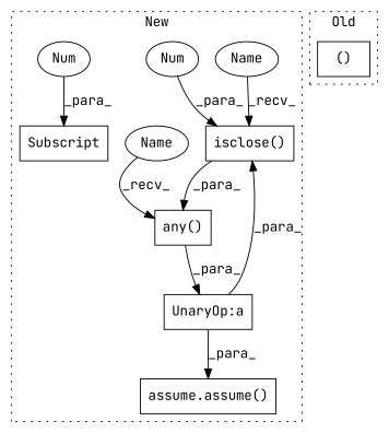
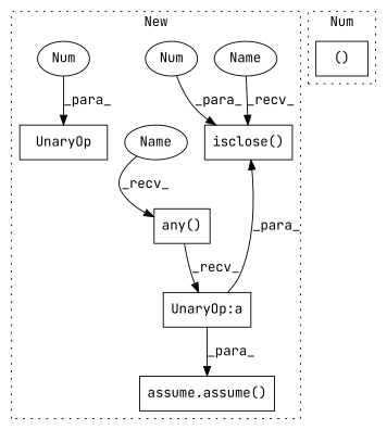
  digraph {
    fontname="JetBrains Mono"
    node [a=75 fontname="JetBrains Mono" l="7,1" shape=box]
    edge [fontname="JetBrains Mono"]
    n1 [l="11,1" label="isclose()" s="4446,4467"]
    n2 [a=61 l=34 label="UnaryOp:a" s=4435]
    n3 [label="any()" s="4439,4468"]
-   n4 [a=63 l="5,0" label=Subscript s="4457,0"]
+   n4 [a=63 l="5,0" label=UnaryOp s="4457,0"]
    n5 [label="assume.assume()" s="4428,4469"]
    n6 [a=76 l=3 label=Num s=4464 shape=ellipse]
    n7 [a=76 l=1 label=Num s=4460 shape=ellipse]
    n8 [a=87 l=2 label=Name s=4439 shape=ellipse]
    n9 [a=87 l=2 label=Name s=4446 shape=ellipse]
    n10 [a=54 l=23 label="()" s=3928]
    subgraph cluster_1 {
      label=New
      style=dotted
      n1
      n2
      n3
      n4
      n5
      n6
      n7
      n8
      n9
    }
    subgraph cluster_2 {
-     label=Old
+     label=Num
      style=dotted
      n10
    }
-   n1 -> n3 [label=_para_]
    n2 -> n1 [label=_para_]
    n2 -> n5 [label=_para_]
-   n3 -> n2 [label=_para_]
+   n3 -> n2 [label=_recv_]
    n6 -> n1 [label=_para_]
    n7 -> n4 [label=_para_]
    n8 -> n3 [label=_recv_]
    n9 -> n1 [label=_recv_]
  }
